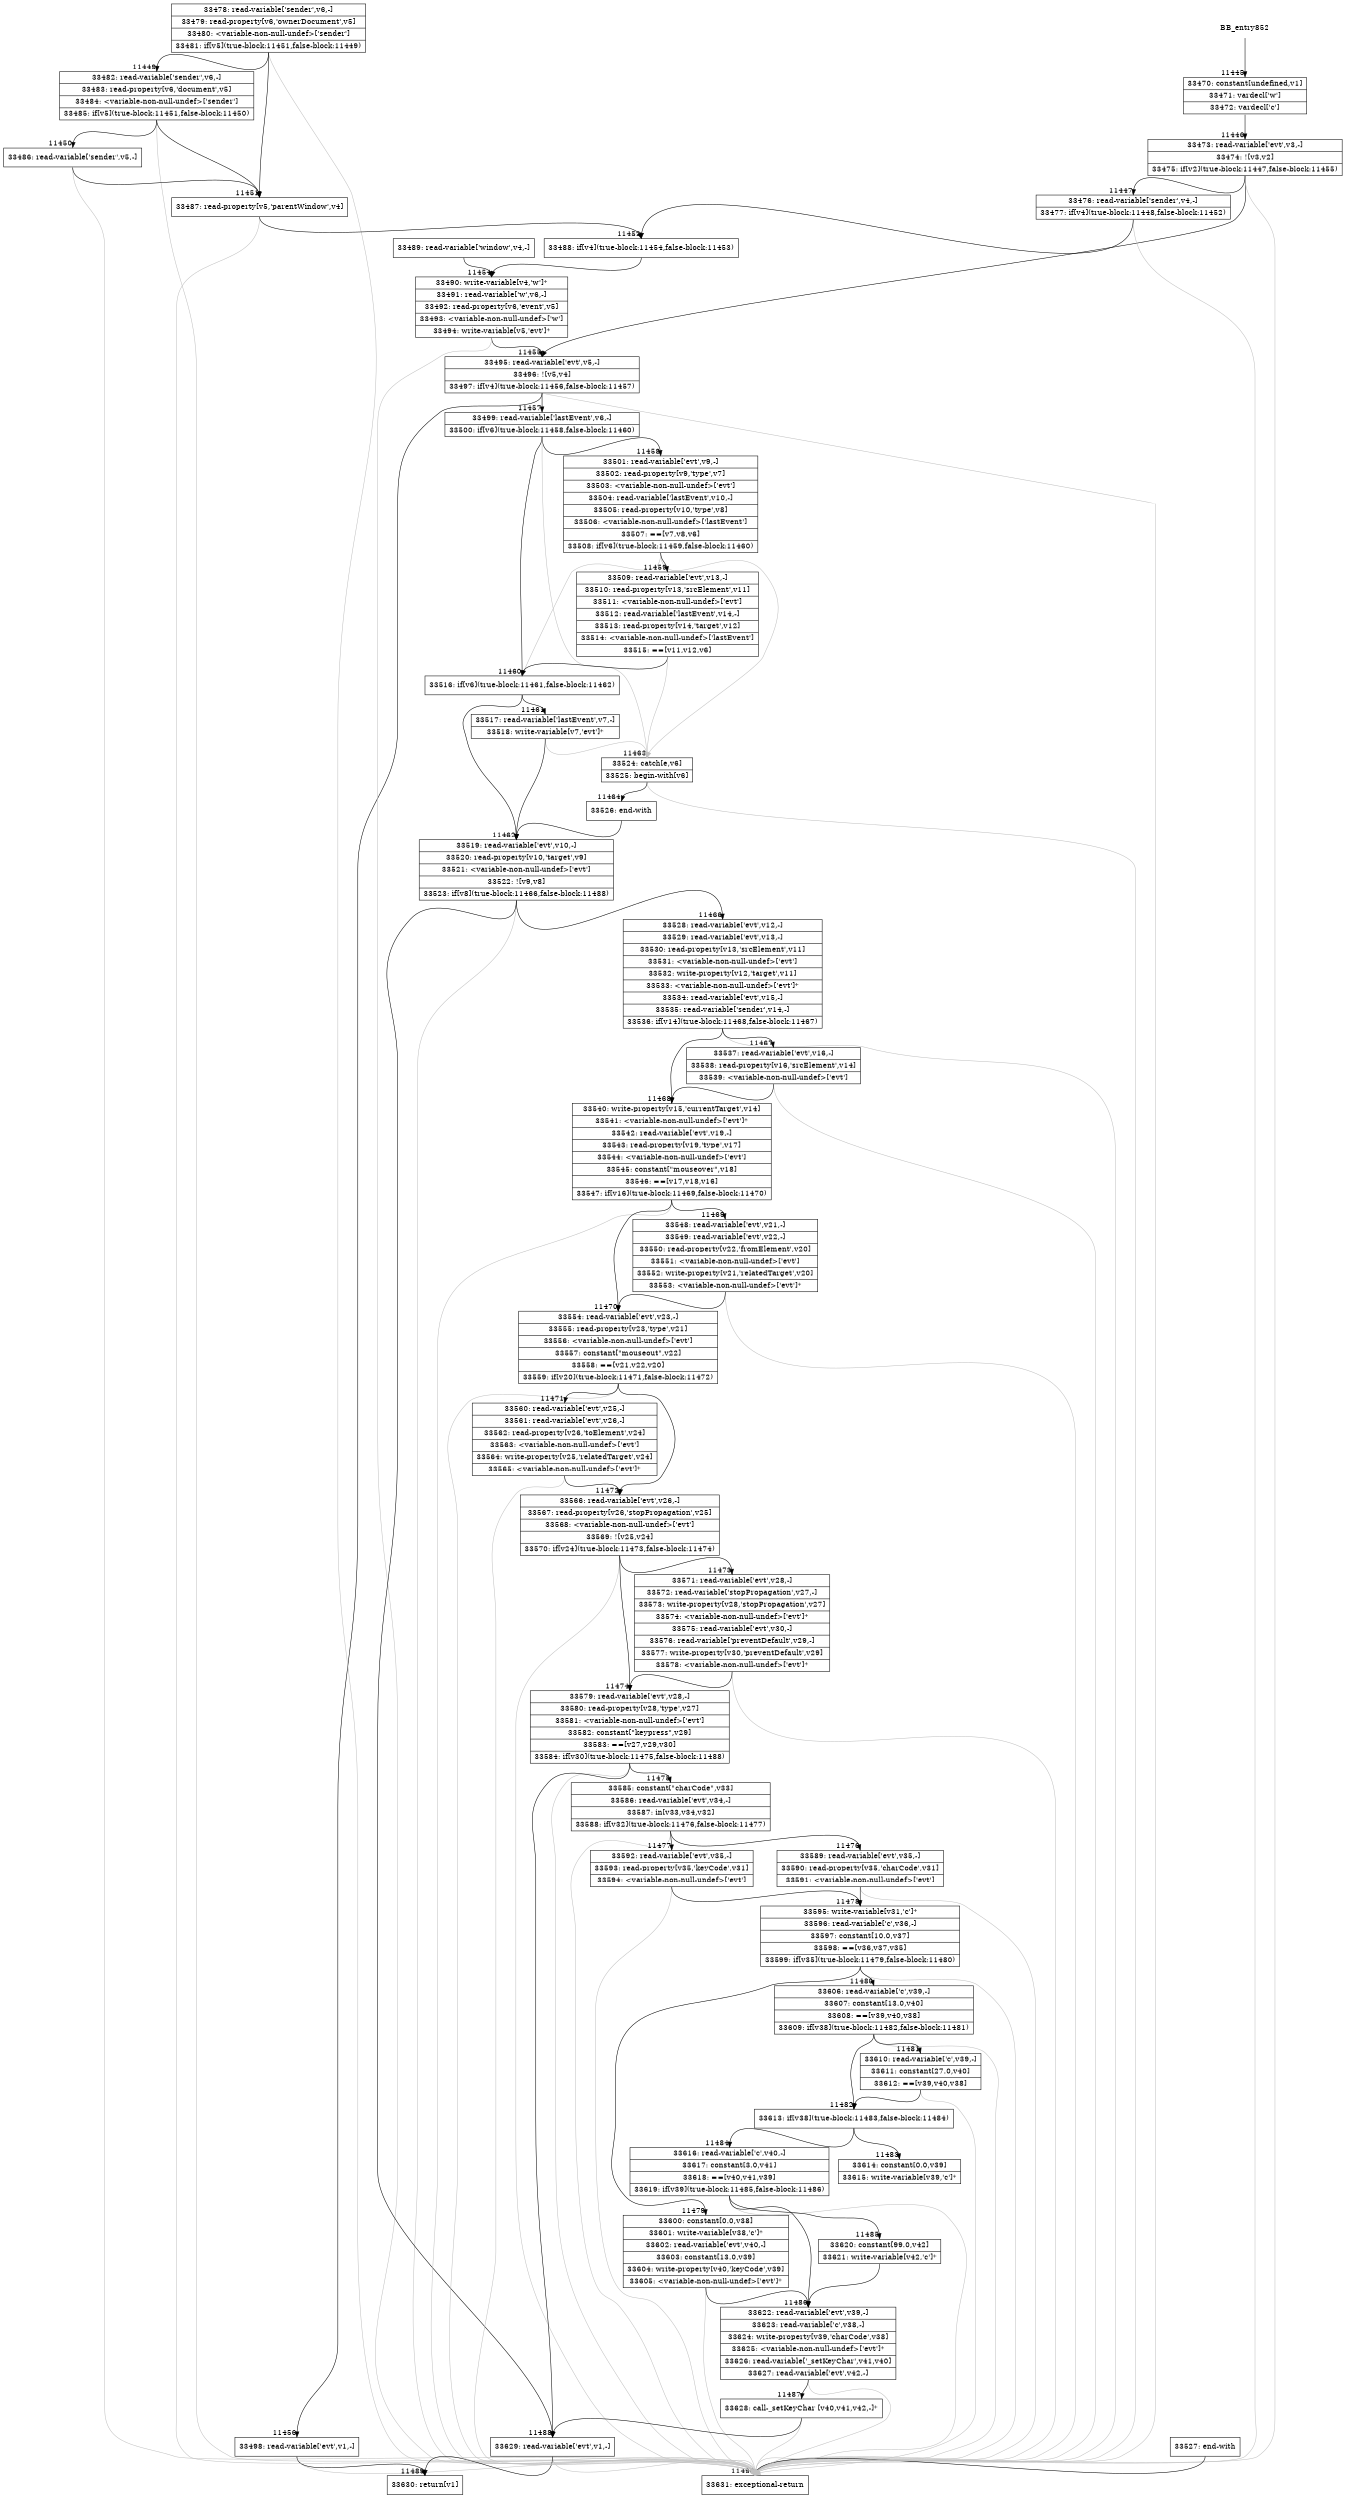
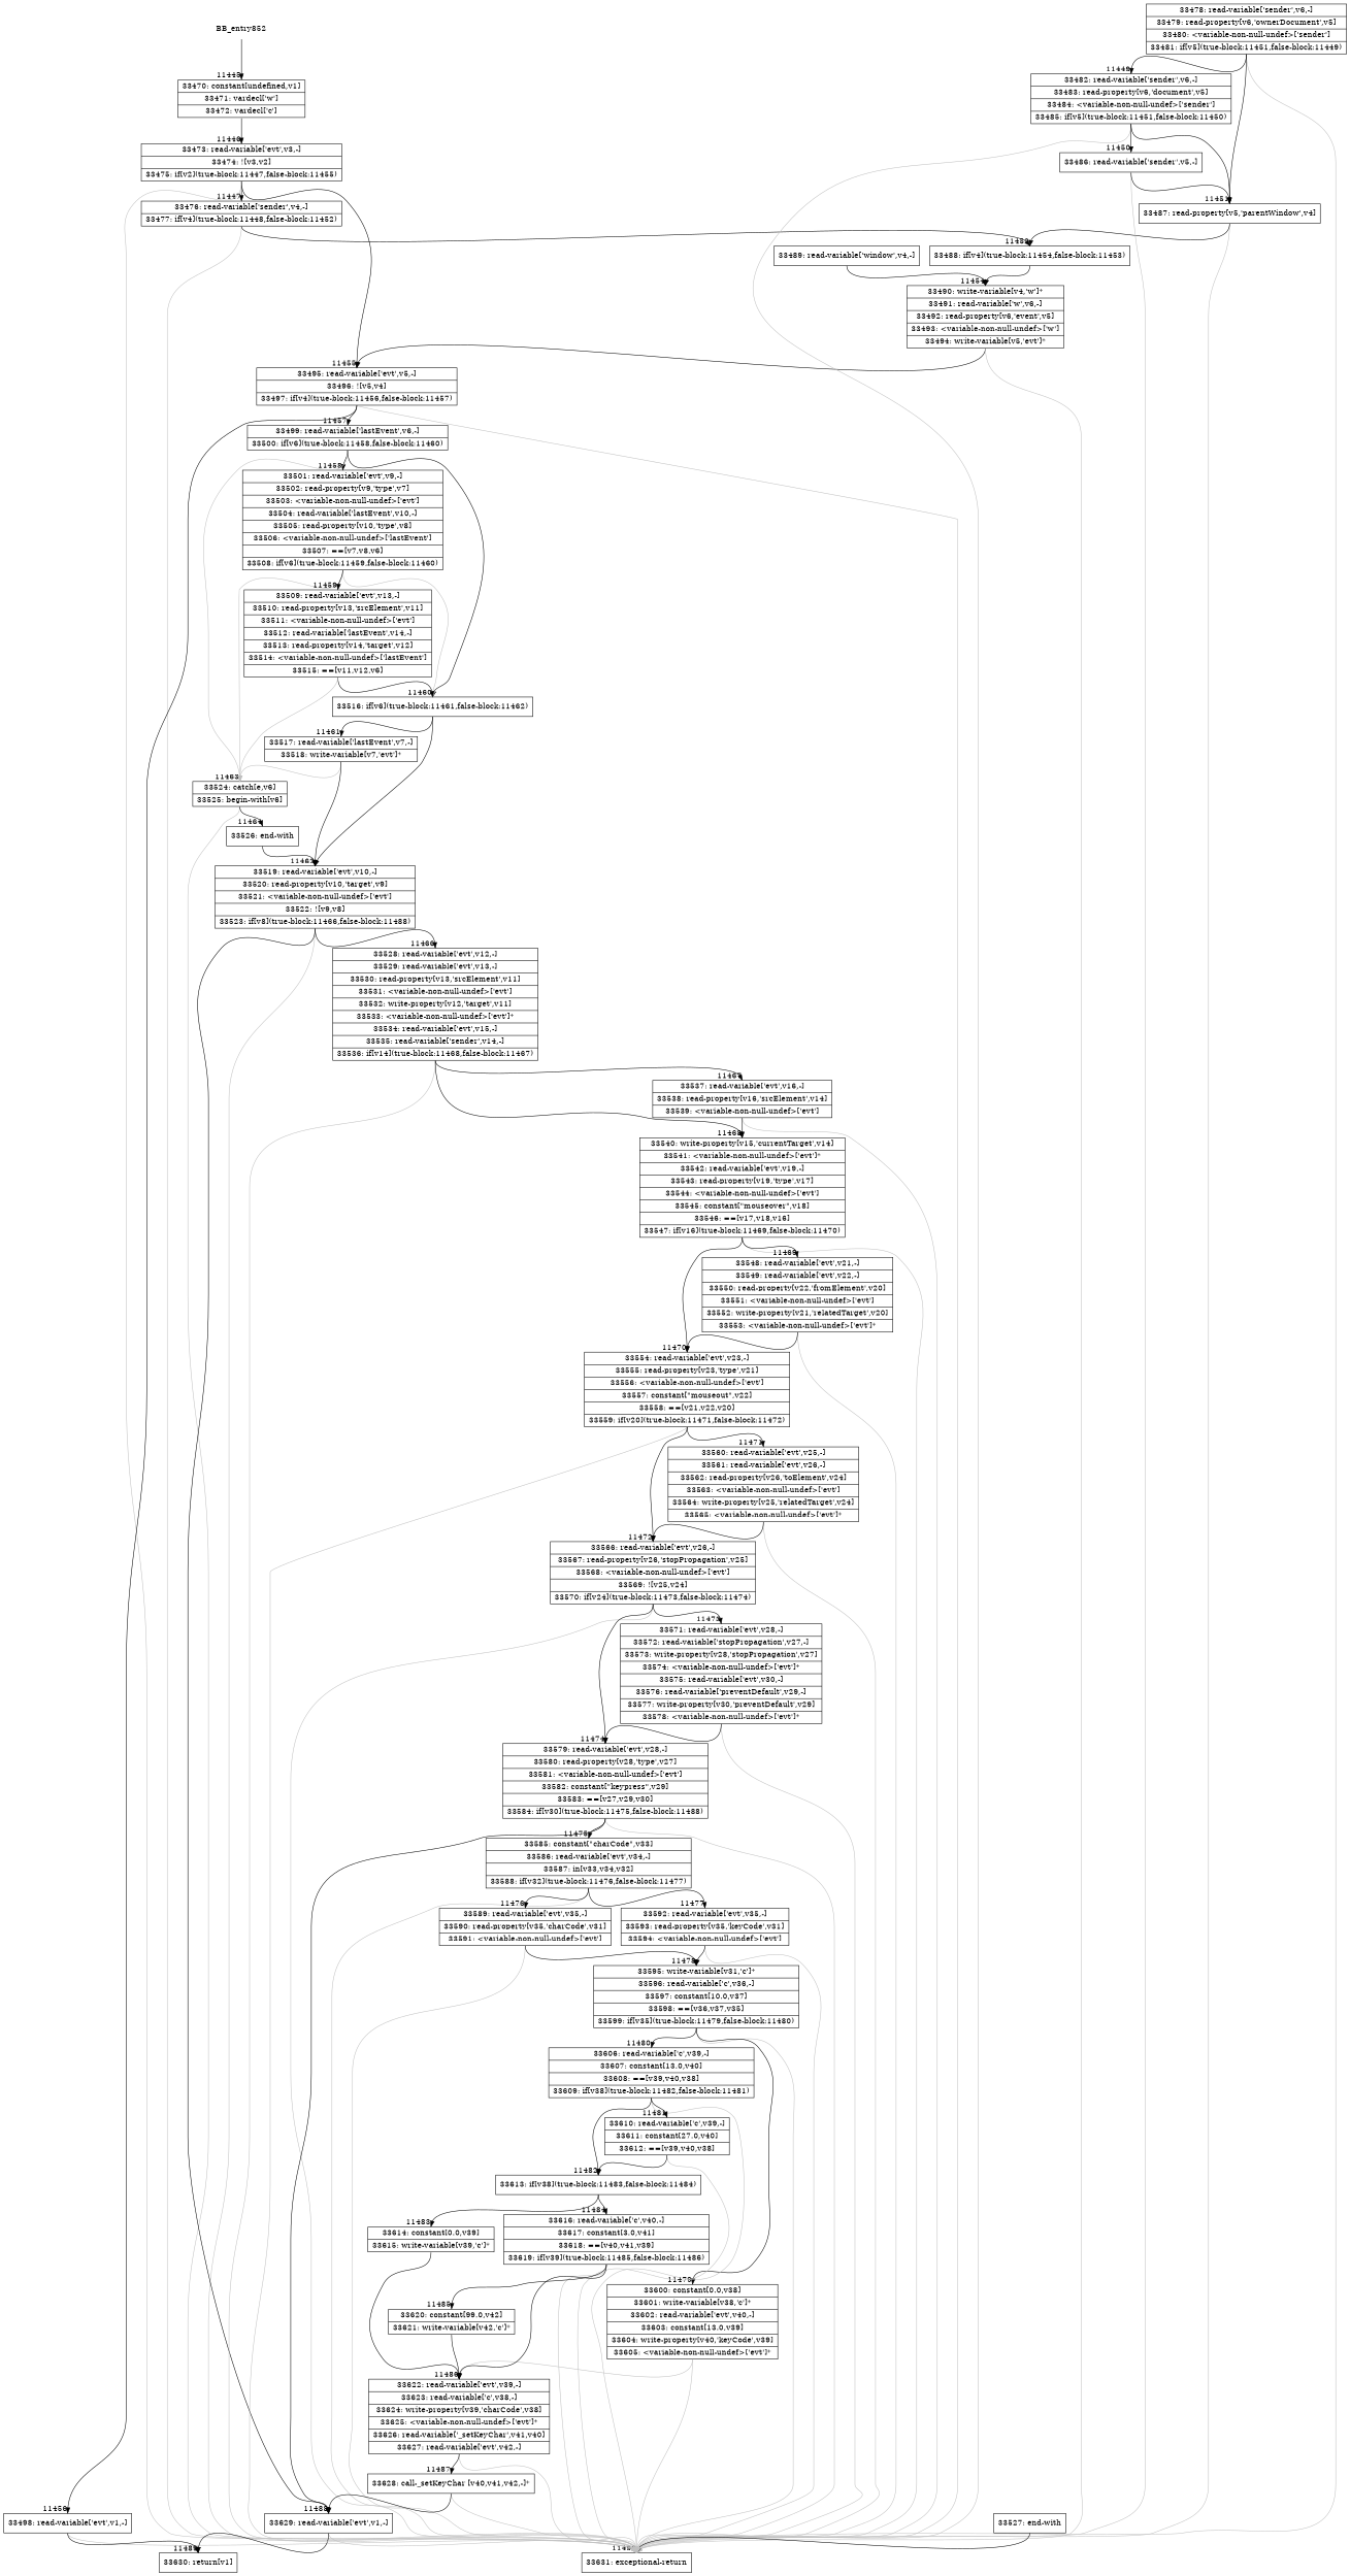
  digraph {
    rankdir=TD
    node [shape=record]
    edge [headport=n tailport=s]
    BB_entry852 [shape=none]
    n2 [label="{33470: constant[undefined,v1]|33471: vardecl['w']|33472: vardecl['c']}"]
    n3 [label="{33473: read-variable['evt',v3,-]|33474: ![v3,v2]|33475: if[v2](true-block:11447,false-block:11455)}"]
    n4 [label="{33476: read-variable['sender',v4,-]|33477: if[v4](true-block:11448,false-block:11452)}"]
    n5 [label="{33495: read-variable['evt',v5,-]|33496: ![v5,v4]|33497: if[v4](true-block:11456,false-block:11457)}"]
    n6 [label="{33631: exceptional-return}"]
    n7 [label="{33488: if[v4](true-block:11454,false-block:11453)}"]
    n8 [label="{33498: read-variable['evt',v1,-]}"]
    n9 [label="{33499: read-variable['lastEvent',v6,-]|33500: if[v6](true-block:11458,false-block:11460)}"]
    n10 [label="{33490: write-variable[v4,'w']*|33491: read-variable['w',v6,-]|33492: read-property[v6,'event',v5]|33493: \<variable-non-null-undef\>['w']|33494: write-variable[v5,'evt']*}"]
    n11 [label="{33478: read-variable['sender',v6,-]|33479: read-property[v6,'ownerDocument',v5]|33480: \<variable-non-null-undef\>['sender']|33481: if[v5](true-block:11451,false-block:11449)}"]
    n12 [label="{33487: read-property[v5,'parentWindow',v4]}"]
    n13 [label="{33482: read-variable['sender',v6,-]|33483: read-property[v6,'document',v5]|33484: \<variable-non-null-undef\>['sender']|33485: if[v5](true-block:11451,false-block:11450)}"]
    n14 [label="{33630: return[v1]}"]
    n15 [label="{33516: if[v6](true-block:11461,false-block:11462)}"]
    n16 [label="{33501: read-variable['evt',v9,-]|33502: read-property[v9,'type',v7]|33503: \<variable-non-null-undef\>['evt']|33504: read-variable['lastEvent',v10,-]|33505: read-property[v10,'type',v8]|33506: \<variable-non-null-undef\>['lastEvent']|33507: ==[v7,v8,v6]|33508: if[v6](true-block:11459,false-block:11460)}"]
    n17 [label="{33524: catch[e,v6]|33525: begin-with[v6]}"]
    n18 [label="{33489: read-variable['window',v4,-]}"]
    n19 [label="{33486: read-variable['sender',v5,-]}"]
    n20 [label="{33517: read-variable['lastEvent',v7,-]|33518: write-variable[v7,'evt']*}"]
    n21 [label="{33519: read-variable['evt',v10,-]|33520: read-property[v10,'target',v9]|33521: \<variable-non-null-undef\>['evt']|33522: ![v9,v8]|33523: if[v8](true-block:11466,false-block:11488)}"]
    n22 [label="{33509: read-variable['evt',v13,-]|33510: read-property[v13,'srcElement',v11]|33511: \<variable-non-null-undef\>['evt']|33512: read-variable['lastEvent',v14,-]|33513: read-property[v14,'target',v12]|33514: \<variable-non-null-undef\>['lastEvent']|33515: ==[v11,v12,v6]}"]
    n23 [label="{33526: end-with}"]
    n24 [label="{33528: read-variable['evt',v12,-]|33529: read-variable['evt',v13,-]|33530: read-property[v13,'srcElement',v11]|33531: \<variable-non-null-undef\>['evt']|33532: write-property[v12,'target',v11]|33533: \<variable-non-null-undef\>['evt']*|33534: read-variable['evt',v15,-]|33535: read-variable['sender',v14,-]|33536: if[v14](true-block:11468,false-block:11467)}"]
    n25 [label="{33629: read-variable['evt',v1,-]}"]
    n26 [label="{33540: write-property[v15,'currentTarget',v14]|33541: \<variable-non-null-undef\>['evt']*|33542: read-variable['evt',v19,-]|33543: read-property[v19,'type',v17]|33544: \<variable-non-null-undef\>['evt']|33545: constant[\"mouseover\",v18]|33546: ==[v17,v18,v16]|33547: if[v16](true-block:11469,false-block:11470)}"]
    n27 [label="{33537: read-variable['evt',v16,-]|33538: read-property[v16,'srcElement',v14]|33539: \<variable-non-null-undef\>['evt']}"]
    n28 [label="{33548: read-variable['evt',v21,-]|33549: read-variable['evt',v22,-]|33550: read-property[v22,'fromElement',v20]|33551: \<variable-non-null-undef\>['evt']|33552: write-property[v21,'relatedTarget',v20]|33553: \<variable-non-null-undef\>['evt']*}"]
    n29 [label="{33554: read-variable['evt',v23,-]|33555: read-property[v23,'type',v21]|33556: \<variable-non-null-undef\>['evt']|33557: constant[\"mouseout\",v22]|33558: ==[v21,v22,v20]|33559: if[v20](true-block:11471,false-block:11472)}"]
    n30 [label="{33527: end-with}"]
    n31 [label="{33560: read-variable['evt',v25,-]|33561: read-variable['evt',v26,-]|33562: read-property[v26,'toElement',v24]|33563: \<variable-non-null-undef\>['evt']|33564: write-property[v25,'relatedTarget',v24]|33565: \<variable-non-null-undef\>['evt']*}"]
    n32 [label="{33566: read-variable['evt',v26,-]|33567: read-property[v26,'stopPropagation',v25]|33568: \<variable-non-null-undef\>['evt']|33569: ![v25,v24]|33570: if[v24](true-block:11473,false-block:11474)}"]
    n33 [label="{33571: read-variable['evt',v28,-]|33572: read-variable['stopPropagation',v27,-]|33573: write-property[v28,'stopPropagation',v27]|33574: \<variable-non-null-undef\>['evt']*|33575: read-variable['evt',v30,-]|33576: read-variable['preventDefault',v29,-]|33577: write-property[v30,'preventDefault',v29]|33578: \<variable-non-null-undef\>['evt']*}"]
    n34 [label="{33579: read-variable['evt',v28,-]|33580: read-property[v28,'type',v27]|33581: \<variable-non-null-undef\>['evt']|33582: constant[\"keypress\",v29]|33583: ==[v27,v29,v30]|33584: if[v30](true-block:11475,false-block:11488)}"]
    n35 [label="{33585: constant[\"charCode\",v33]|33586: read-variable['evt',v34,-]|33587: in[v33,v34,v32]|33588: if[v32](true-block:11476,false-block:11477)}"]
    n36 [label="{33589: read-variable['evt',v35,-]|33590: read-property[v35,'charCode',v31]|33591: \<variable-non-null-undef\>['evt']}"]
    n37 [label="{33592: read-variable['evt',v35,-]|33593: read-property[v35,'keyCode',v31]|33594: \<variable-non-null-undef\>['evt']}"]
    n38 [label="{33595: write-variable[v31,'c']*|33596: read-variable['c',v36,-]|33597: constant[10.0,v37]|33598: ==[v36,v37,v35]|33599: if[v35](true-block:11479,false-block:11480)}"]
    n39 [label="{33600: constant[0.0,v38]|33601: write-variable[v38,'c']*|33602: read-variable['evt',v40,-]|33603: constant[13.0,v39]|33604: write-property[v40,'keyCode',v39]|33605: \<variable-non-null-undef\>['evt']*}"]
    n40 [label="{33606: read-variable['c',v39,-]|33607: constant[13.0,v40]|33608: ==[v39,v40,v38]|33609: if[v38](true-block:11482,false-block:11481)}"]
    n41 [label="{33622: read-variable['evt',v39,-]|33623: read-variable['c',v38,-]|33624: write-property[v39,'charCode',v38]|33625: \<variable-non-null-undef\>['evt']*|33626: read-variable['_setKeyChar',v41,v40]|33627: read-variable['evt',v42,-]}"]
    n42 [label="{33613: if[v38](true-block:11483,false-block:11484)}"]
    n43 [label="{33610: read-variable['c',v39,-]|33611: constant[27.0,v40]|33612: ==[v39,v40,v38]}"]
    n44 [label="{33628: call-_setKeyChar [v40,v41,v42,-]*}"]
    n45 [label="{33614: constant[0.0,v39]|33615: write-variable[v39,'c']*}"]
    n46 [label="{33616: read-variable['c',v40,-]|33617: constant[3.0,v41]|33618: ==[v40,v41,v39]|33619: if[v39](true-block:11485,false-block:11486)}"]
    n47 [label="{33620: constant[99.0,v42]|33621: write-variable[v42,'c']*}"]
    BB_entry852 -> n2 [headlabel="    11445"]
    n2 -> n3 [headlabel="      11446"]
    n3 -> n4 [headlabel="      11447"]
    n3 -> n5 [headlabel="      11455"]
    n3 -> n6 [color=gray headlabel="      11490"]
    n4 -> n6 [color=gray]
    n4 -> n7 [headlabel="      11452"]
    n5 -> n6 [color=gray]
    n5 -> n8 [headlabel="      11456"]
    n5 -> n9 [headlabel="      11457"]
    n7 -> n10 [headlabel="      11454"]
    n8 -> n6 [color=gray]
    n8 -> n14 [headlabel="      11489"]
    n9 -> n15 [headlabel="      11460"]
    n9 -> n16 [headlabel="      11458"]
    n9 -> n17 [color=gray headlabel="      11463"]
    n10 -> n5
    n10 -> n6 [color=gray]
    n11 -> n6 [color=gray]
    n11 -> n12 [headlabel="      11451"]
    n11 -> n13 [headlabel="      11449"]
    n12 -> n6 [color=gray]
    n12 -> n7
    n13 -> n6 [color=gray]
    n13 -> n12
    n13 -> n19 [headlabel="      11450"]
    n15 -> n20 [headlabel="      11461"]
    n15 -> n21 [headlabel="      11462"]
    n16 -> n15 [color=gray]
    n16 -> n17 [color=gray]
    n16 -> n22 [headlabel="      11459"]
    n17 -> n6 [color=gray]
    n17 -> n23 [headlabel="      11464"]
    n18 -> n10
    n19 -> n6 [color=gray]
    n19 -> n12
    n20 -> n17 [color=gray]
    n20 -> n21
    n21 -> n6 [color=gray]
    n21 -> n24 [headlabel="      11466"]
    n21 -> n25 [headlabel="      11488"]
    n22 -> n15
    n22 -> n17 [color=gray]
    n23 -> n21
    n24 -> n6 [color=gray]
    n24 -> n26 [headlabel="      11468"]
    n24 -> n27 [headlabel="      11467"]
    n25 -> n6 [color=gray]
    n25 -> n14
    n26 -> n6 [color=gray]
    n26 -> n28 [headlabel="      11469"]
    n26 -> n29 [headlabel="      11470"]
    n27 -> n6 [color=gray]
    n27 -> n26
    n28 -> n6 [color=gray]
    n28 -> n29
    n29 -> n6 [color=gray]
    n29 -> n31 [headlabel="      11471"]
    n29 -> n32 [headlabel="      11472"]
    n30 -> n6
    n31 -> n6 [color=gray]
    n31 -> n32
    n32 -> n6 [color=gray]
    n32 -> n33 [headlabel="      11473"]
    n32 -> n34 [headlabel="      11474"]
    n33 -> n6 [color=gray]
    n33 -> n34
    n34 -> n6 [color=gray]
    n34 -> n25
    n34 -> n35 [headlabel="      11475"]
    n35 -> n6 [color=gray]
    n35 -> n36 [headlabel="      11476"]
    n35 -> n37 [headlabel="      11477"]
    n36 -> n6 [color=gray]
    n36 -> n38 [headlabel="      11478"]
    n37 -> n6 [color=gray]
    n37 -> n38
    n38 -> n6 [color=gray]
    n38 -> n39 [headlabel="      11479"]
    n38 -> n40 [headlabel="      11480"]
    n39 -> n6 [color=gray]
-   n39 -> n41 [headlabel="      11486"]
+   n39 -> n41 [headlabel="      11486" color=gray]
    n40 -> n6 [color=gray]
    n40 -> n42 [headlabel="      11482"]
    n40 -> n43 [headlabel="      11481"]
    n41 -> n6 [color=gray]
    n41 -> n44 [headlabel="      11487"]
    n42 -> n45 [headlabel="      11483"]
    n42 -> n46 [headlabel="      11484"]
    n43 -> n6 [color=gray]
    n43 -> n42
    n44 -> n6 [color=gray]
    n44 -> n25
+   n45 -> n41
    n46 -> n6 [color=gray]
    n46 -> n41
    n46 -> n47 [headlabel="      11485"]
    n47 -> n41
  }
